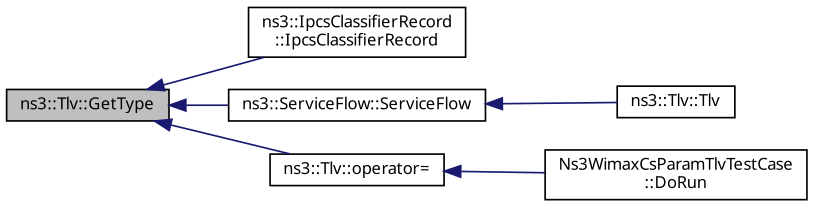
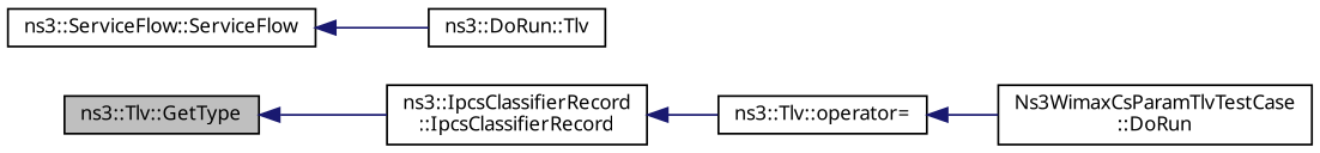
  digraph {
    fontname="Noto Sans"
    rankdir=LR
    node [color=black fillcolor=white fontname="Noto Sans" fontsize=10 shape=record style=filled]
    edge [color=midnightblue dir=back fontname="Noto Sans" fontsize=10 labelfontname=Helvetica labelfontsize=10 style=solid]
    n1 [fillcolor=grey75 fontcolor=black height=0.2 label="ns3::Tlv::GetType" width=0.4]
    n2 [height=0.2 label="ns3::IpcsClassifierRecord\l::IpcsClassifierRecord" width=0.4]
    n3 [height=0.2 label="ns3::ServiceFlow::ServiceFlow" width=0.4]
    n4 [height=0.2 label="ns3::Tlv::operator=" width=0.4]
-   n5 [height=0.2 label="ns3::Tlv::Tlv" width=0.4]
+   n5 [height=0.2 label="ns3::DoRun::Tlv" width=0.4]
    n6 [height=0.2 label="Ns3WimaxCsParamTlvTestCase\l::DoRun" width=0.4]
    n1 -> n2
-   n1 -> n3
-   n1 -> n4
+   n2 -> n4
    n3 -> n5
    n4 -> n6
  }
